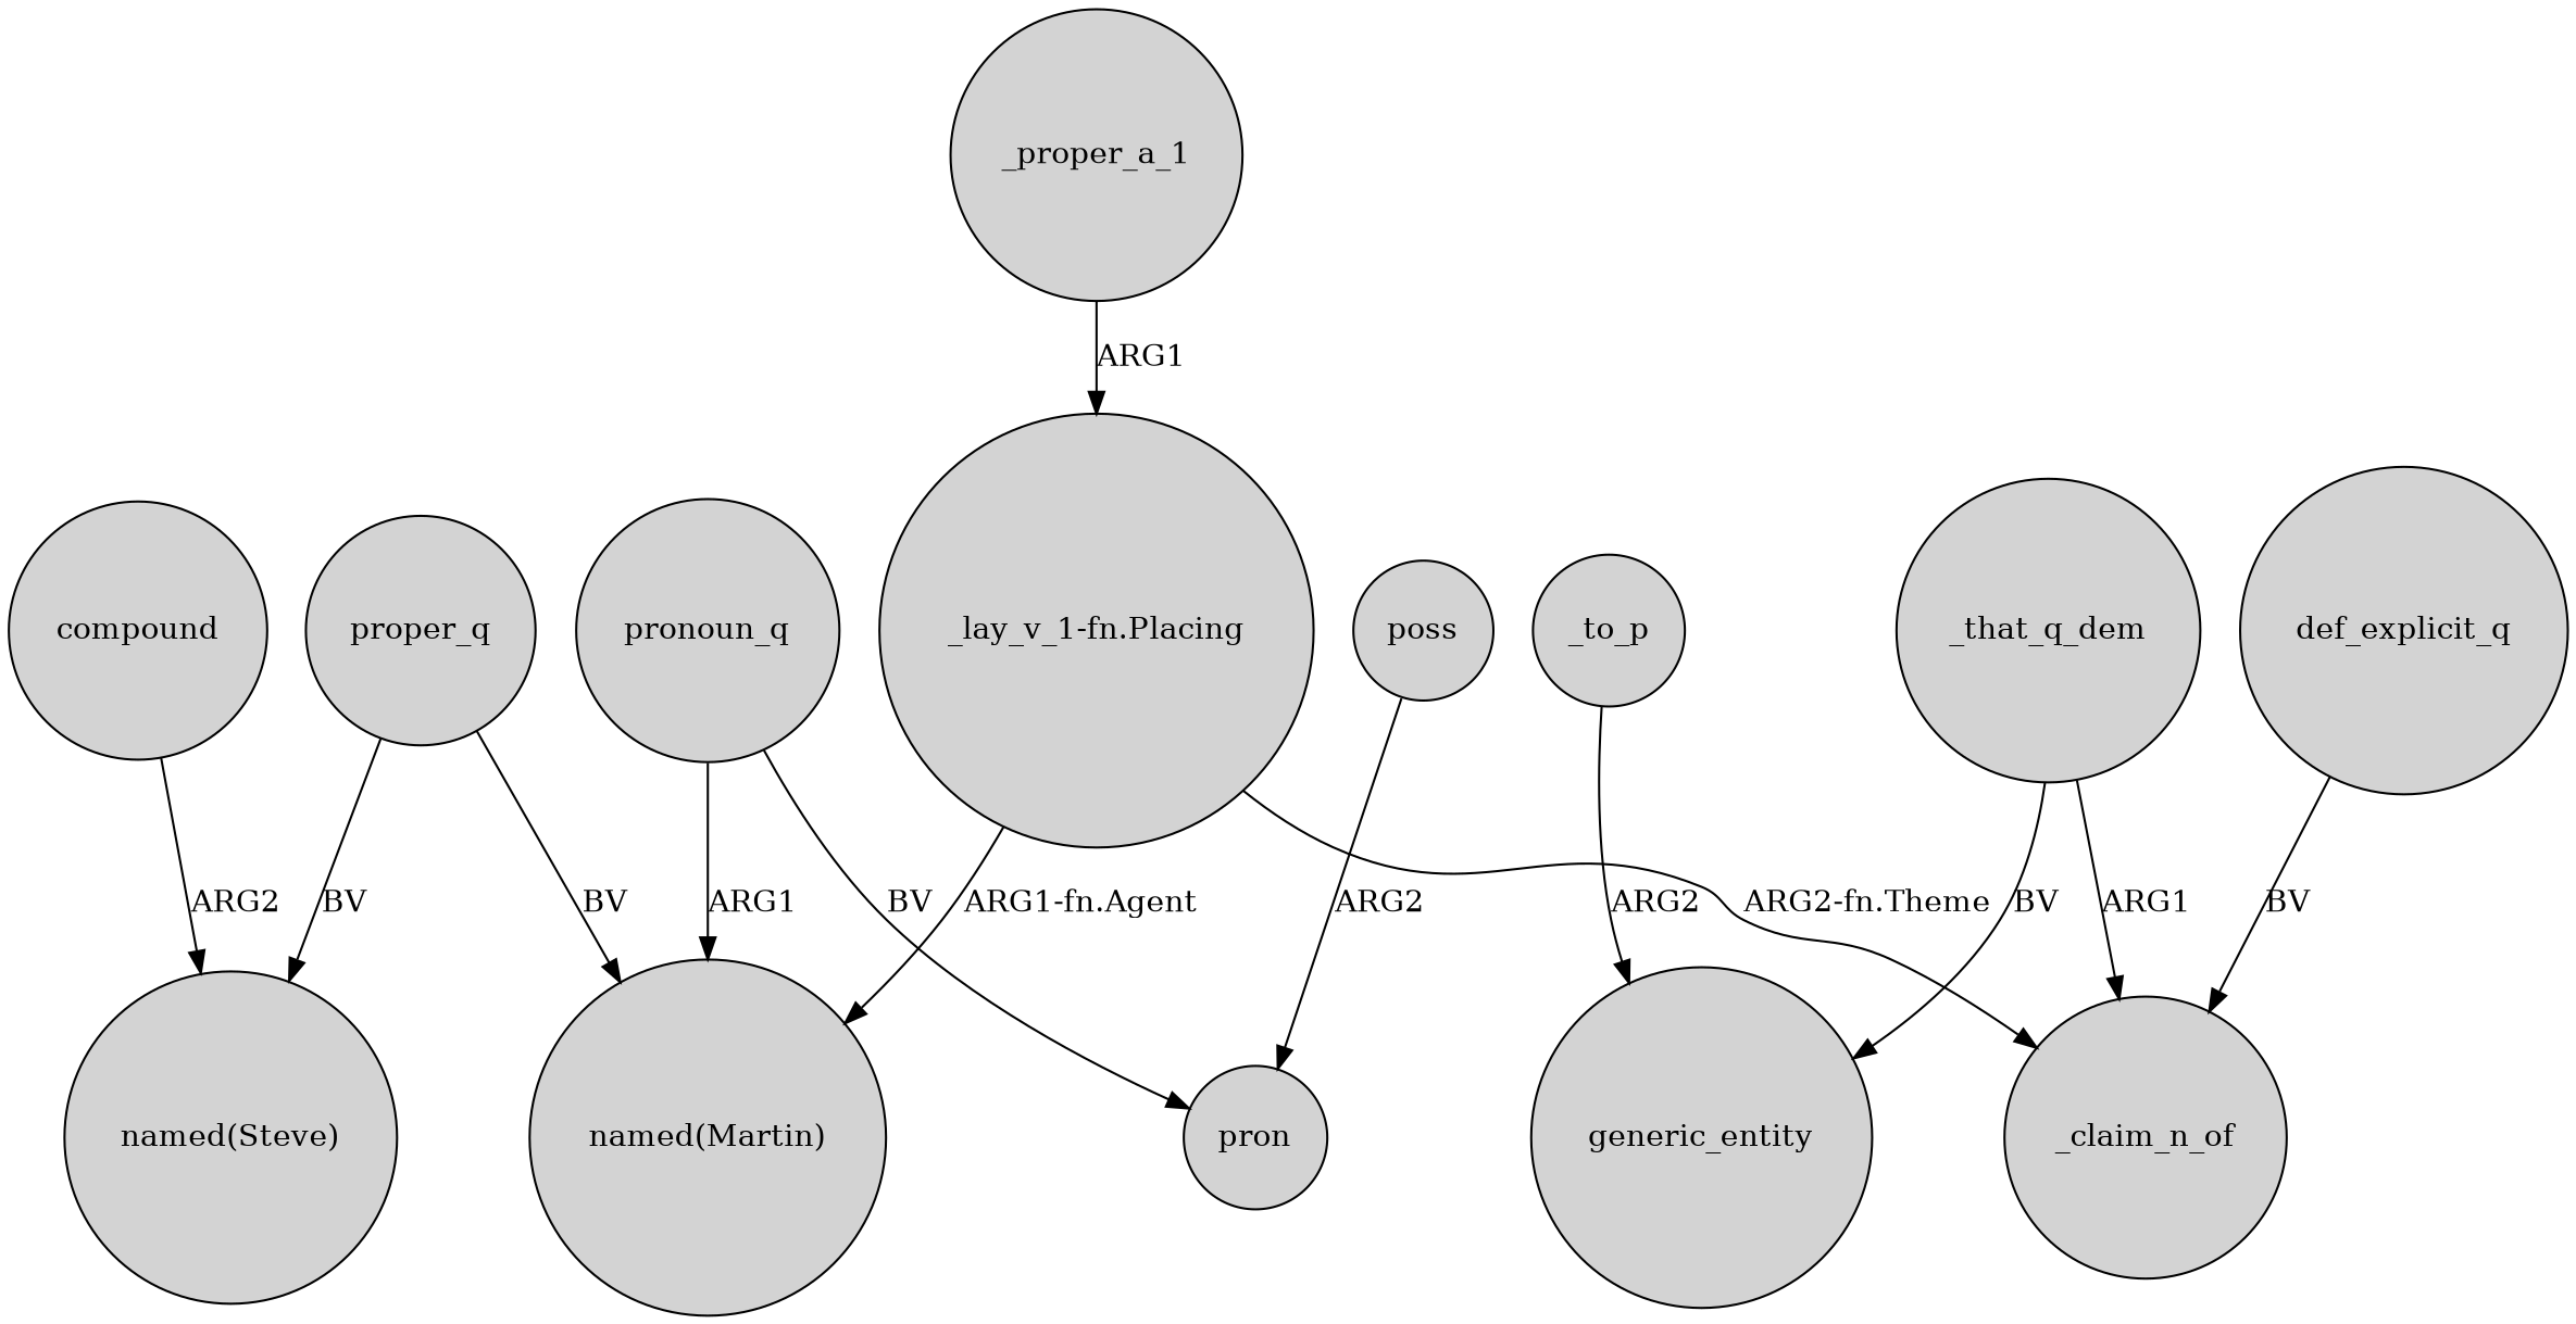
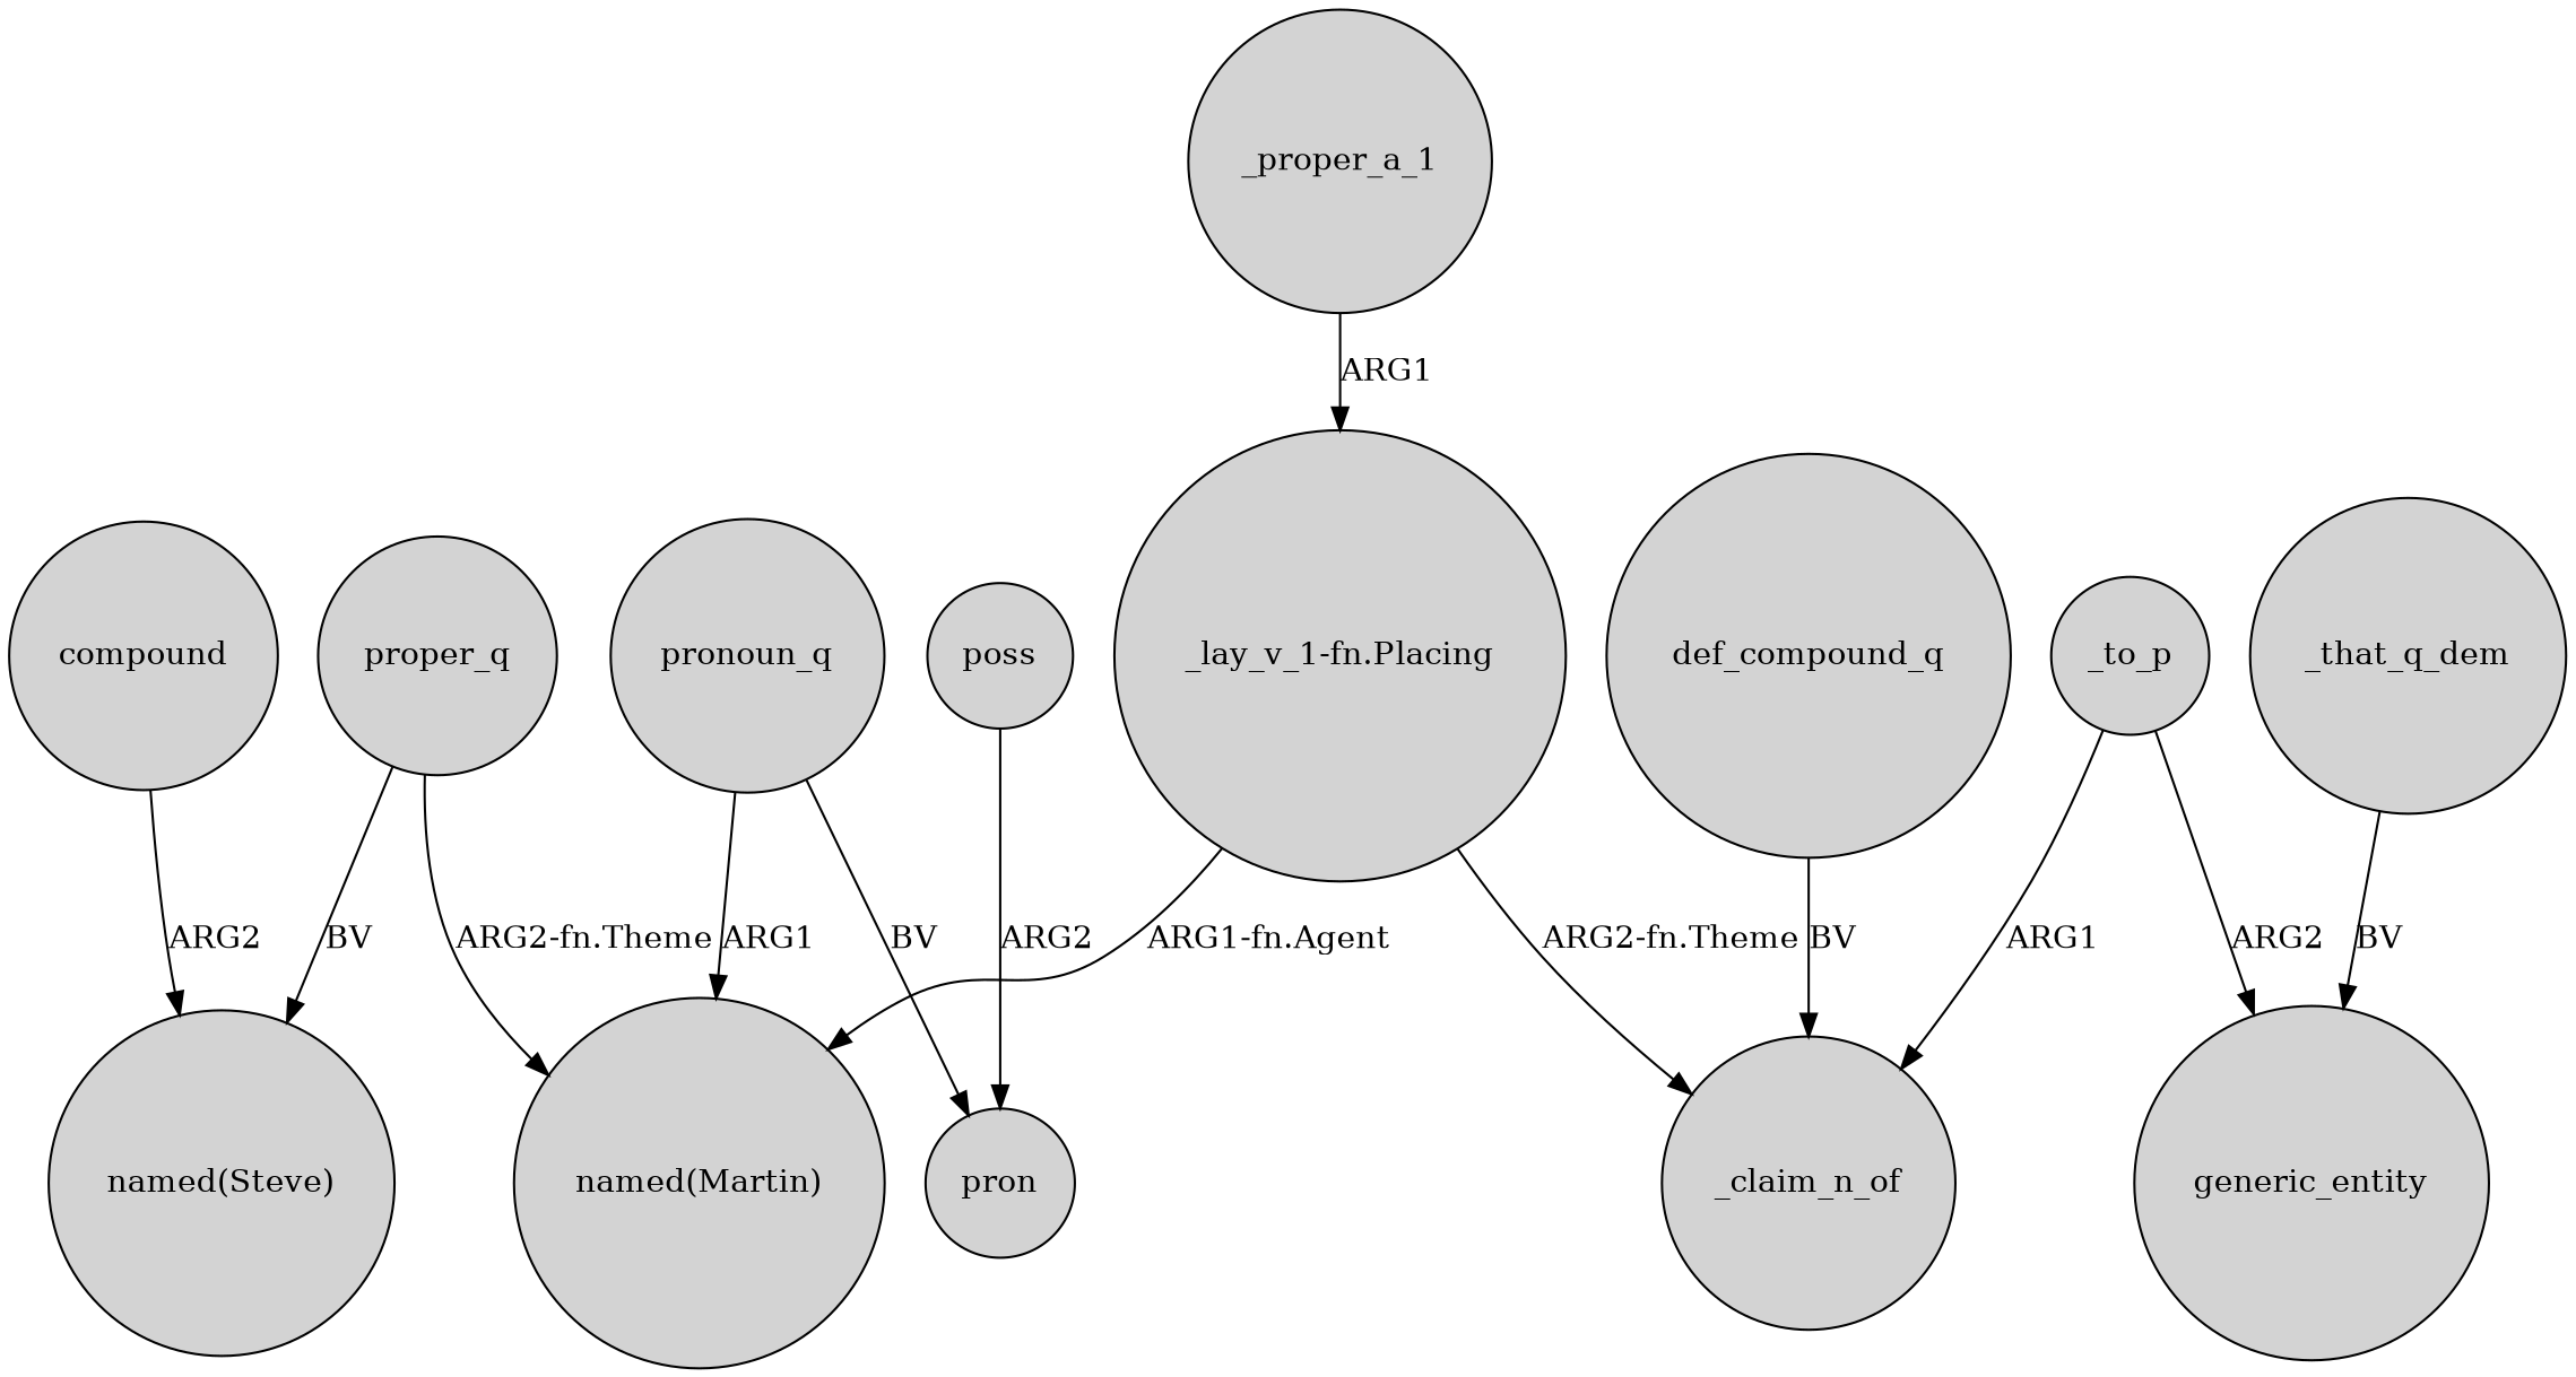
  digraph {
    node [shape=circle style=filled]
    "_lay_v_1-fn.Placing"
    "named(Martin)"
    _claim_n_of
    poss
    pron
    _that_q_dem
    generic_entity
-   def_explicit_q
+   def_explicit_q [label=def_compound_q]
    n9 [label=_proper_a_1]
    compound
    "named(Steve)"
    _to_p
    proper_q
    pronoun_q
    "_lay_v_1-fn.Placing" -> "named(Martin)" [label="ARG1-fn.Agent"]
    "_lay_v_1-fn.Placing" -> _claim_n_of [label="ARG2-fn.Theme"]
    poss -> pron [label=ARG2]
    _that_q_dem -> generic_entity [label=BV]
    def_explicit_q -> _claim_n_of [label=BV]
    n9 -> "_lay_v_1-fn.Placing" [label=ARG1]
    compound -> "named(Steve)" [label=ARG2]
-   _that_q_dem -> _claim_n_of [label=ARG1]
+   _to_p -> _claim_n_of [label=ARG1]
    _to_p -> generic_entity [label=ARG2]
-   proper_q -> "named(Martin)" [label=BV]
+   proper_q -> "named(Martin)" [label="ARG2-fn.Theme"]
    proper_q -> "named(Steve)" [label=BV]
    pronoun_q -> "named(Martin)" [label=ARG1]
    pronoun_q -> pron [label=BV]
  }
